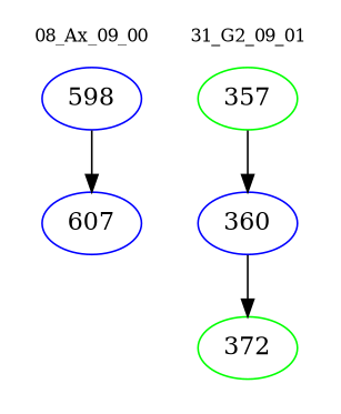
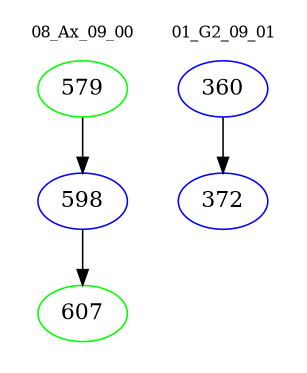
  digraph {
    node [color=blue]
    edge [color=black]
+   n1 [color=green label=579]
    n2 [label=598]
-   n3 [label=607]
-   n4 [color=green label=357]
+   n3 [color=green label=607]
    n5 [label=360]
-   n6 [color=green label=372]
+   n6 [label=372]
    subgraph cluster_1 {
      color=white
      fontsize=10
      label="08_Ax_09_00"
+     n1
      n2
      n3
    }
    subgraph cluster_2 {
      color=white
      fontsize=10
-     label="31_G2_09_01"
-     n4
+     label="01_G2_09_01"
      n5
      n6
    }
+   n1 -> n2
    n2 -> n3
-   n4 -> n5
    n5 -> n6
  }
